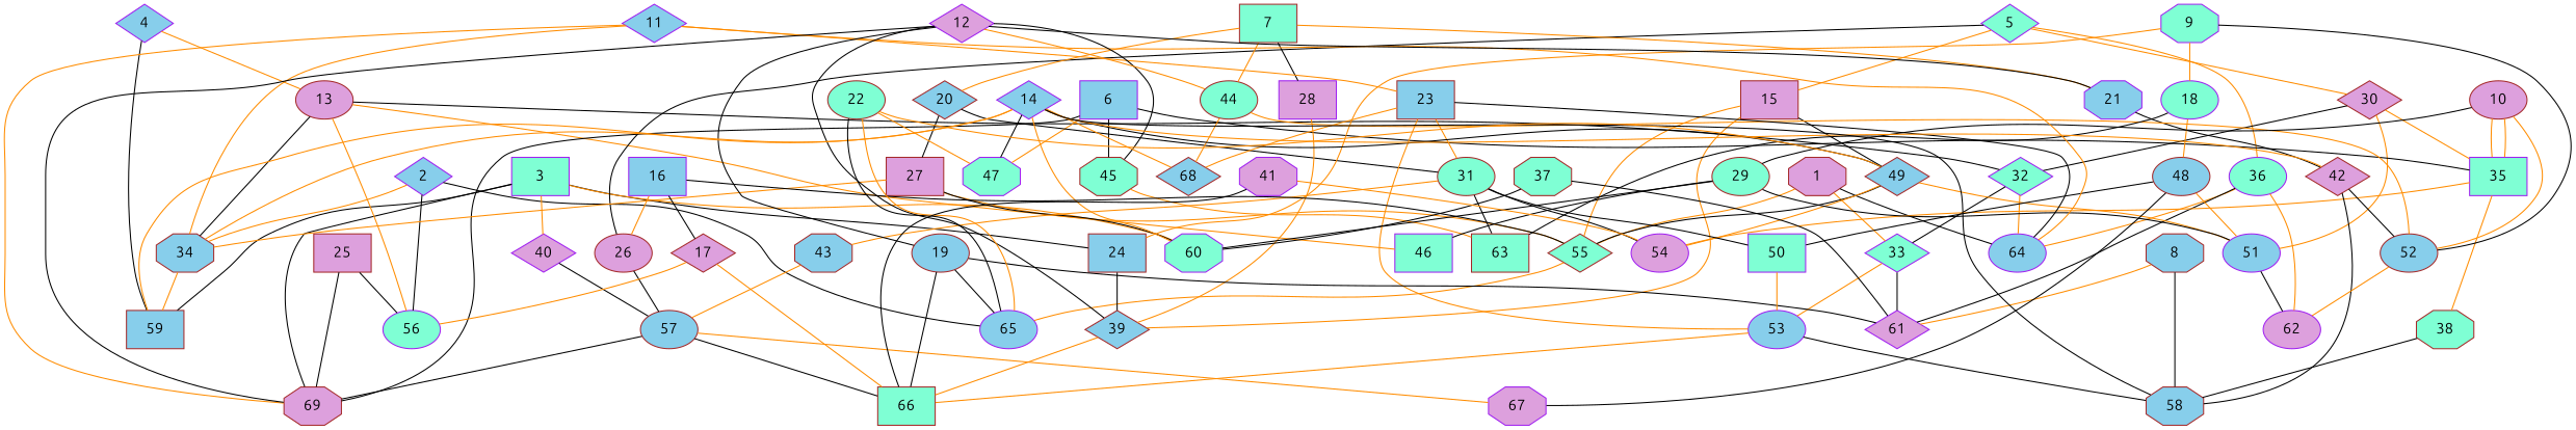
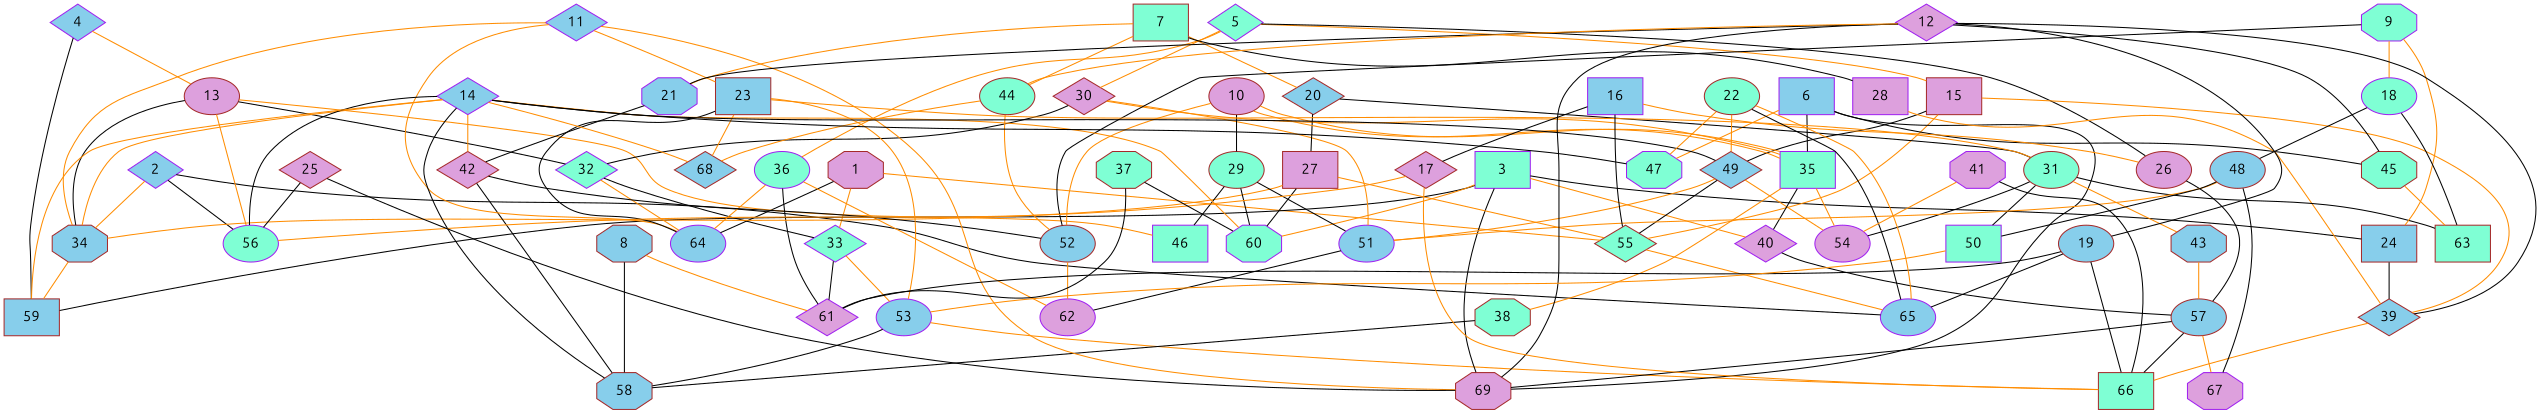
  graph {
    fontname=Ubuntu
    node [color=brown fillcolor=skyblue fontname=Ubuntu shape=ellipse style=filled]
    edge [color=darkorange fontname=Ubuntu]
    1 [fillcolor=plum shape=octagon]
    33 [color=purple fillcolor=aquamarine shape=diamond]
    55 [fillcolor=aquamarine shape=diamond]
    64 [color=purple]
    61 [color=purple fillcolor=plum shape=diamond]
    53 [color=purple]
    65 [color=purple]
    2 [color=purple shape=diamond]
    34 [shape=octagon]
    56 [color=purple fillcolor=aquamarine]
    59 [shape=box]
    3 [color=purple fillcolor=aquamarine shape=box]
    24 [shape=box]
    40 [color=purple fillcolor=plum shape=diamond]
    60 [color=purple fillcolor=aquamarine shape=octagon]
    69 [fillcolor=plum shape=octagon]
    39 [shape=diamond]
    57
    4 [color=purple shape=diamond]
    13 [fillcolor=plum]
    32 [color=purple fillcolor=aquamarine shape=diamond]
    46 [color=purple fillcolor=aquamarine shape=box]
    5 [color=purple fillcolor=aquamarine shape=diamond]
    15 [fillcolor=plum shape=box]
    26 [fillcolor=plum]
    30 [fillcolor=plum shape=diamond]
    36 [color=purple fillcolor=aquamarine]
    49 [shape=diamond]
    35 [color=purple fillcolor=aquamarine shape=box]
    51 [color=purple]
    6 [color=purple shape=box]
    45 [fillcolor=aquamarine shape=octagon]
    47 [color=purple fillcolor=aquamarine shape=octagon]
    54 [color=purple fillcolor=plum]
    38 [fillcolor=aquamarine shape=octagon]
    63 [fillcolor=aquamarine shape=box]
    7 [fillcolor=aquamarine shape=box]
    20 [shape=diamond]
    21 [color=purple shape=octagon]
    28 [color=purple fillcolor=plum shape=box]
    44 [fillcolor=aquamarine]
    27 [fillcolor=plum shape=box]
    31 [fillcolor=aquamarine]
    42 [fillcolor=plum shape=diamond]
    52
    68 [shape=diamond]
    8 [shape=octagon]
    58 [shape=octagon]
    9 [color=purple fillcolor=aquamarine shape=octagon]
    18 [color=purple fillcolor=aquamarine]
    48
    62 [color=purple fillcolor=plum]
    10 [fillcolor=plum]
    29 [fillcolor=aquamarine]
    11 [color=purple shape=diamond]
    23 [shape=box]
    12 [color=purple fillcolor=plum shape=diamond]
    19
    66 [fillcolor=aquamarine shape=box]
    14 [color=purple shape=diamond]
    16 [color=purple shape=box]
    17 [fillcolor=plum shape=diamond]
    50 [color=purple fillcolor=aquamarine shape=box]
    67 [color=purple fillcolor=plum shape=octagon]
    43 [shape=octagon]
    22 [fillcolor=aquamarine]
-   25 [fillcolor=plum shape=box]
+   25 [fillcolor=plum shape=diamond]
    37 [fillcolor=aquamarine shape=octagon]
    41 [color=purple fillcolor=plum shape=octagon]
    1 -- 33
    1 -- 55
    1 -- 64 [color=black]
    33 -- 61 [color=black]
    33 -- 53
    55 -- 65
    53 -- 58 [color=black]
    53 -- 66
    2 -- 65 [color=black]
    2 -- 34
    2 -- 56 [color=black]
    34 -- 59
    3 -- 59 [color=black]
    3 -- 24 [color=black]
    3 -- 40
    3 -- 60
    3 -- 69 [color=black]
    24 -- 39 [color=black]
    40 -- 57 [color=black]
    39 -- 66
    57 -- 69 [color=black]
    57 -- 66 [color=black]
    57 -- 67
    4 -- 59 [color=black]
    4 -- 13
    13 -- 34 [color=black]
    13 -- 56
    13 -- 32 [color=black]
    13 -- 46
    32 -- 33 [color=black]
    32 -- 64
    5 -- 15
    5 -- 26 [color=black]
    5 -- 30
    5 -- 36
    15 -- 55
    15 -- 39
    15 -- 49 [color=black]
    26 -- 57 [color=black]
    30 -- 32 [color=black]
    30 -- 35
    30 -- 51
    36 -- 64
    36 -- 61 [color=black]
    36 -- 62
    49 -- 55 [color=black]
    49 -- 51
    49 -- 54
+   35 -- 40 [color=black]
    35 -- 54
    35 -- 38
    51 -- 62 [color=black]
    6 -- 69 [color=black]
    6 -- 35 [color=black]
    6 -- 45 [color=black]
    6 -- 47
    45 -- 63
    38 -- 58 [color=black]
    7 -- 20
    7 -- 21
    7 -- 28 [color=black]
    7 -- 44
    20 -- 27 [color=black]
    20 -- 31 [color=black]
    21 -- 42 [color=black]
    28 -- 39
    44 -- 52
    44 -- 68
    27 -- 55
    27 -- 34
    27 -- 60 [color=black]
    31 -- 54 [color=black]
    31 -- 63 [color=black]
    31 -- 50 [color=black]
    31 -- 43
    42 -- 52 [color=black]
    42 -- 58 [color=black]
    52 -- 62
    8 -- 61
    8 -- 58 [color=black]
    9 -- 24
    9 -- 52 [color=black]
    9 -- 18
    18 -- 63 [color=black]
-   18 -- 48
+   18 -- 48 [color=black]
    48 -- 51
    48 -- 50 [color=black]
    48 -- 67 [color=black]
    10 -- 35
    10 -- 35
    10 -- 52
    10 -- 29 [color=black]
    29 -- 60 [color=black]
    29 -- 46 [color=black]
    29 -- 51 [color=black]
    11 -- 64
    11 -- 34
    11 -- 69
    11 -- 23
    23 -- 64 [color=black]
    23 -- 53
    23 -- 31
    23 -- 68
    12 -- 69 [color=black]
    12 -- 39 [color=black]
    12 -- 45 [color=black]
    12 -- 21 [color=black]
    12 -- 44
    12 -- 19 [color=black]
    19 -- 61 [color=black]
    19 -- 65 [color=black]
    19 -- 66 [color=black]
    14 -- 34
+   14 -- 56 [color=black]
    14 -- 59
    14 -- 60
    14 -- 49 [color=black]
    14 -- 47 [color=black]
    14 -- 42
    14 -- 68
    14 -- 58 [color=black]
    16 -- 55 [color=black]
    16 -- 26
    16 -- 17 [color=black]
    17 -- 56
    17 -- 66
    50 -- 53
    43 -- 57
    22 -- 65 [color=black]
    22 -- 65
    22 -- 49
    22 -- 47
    25 -- 56 [color=black]
    25 -- 69 [color=black]
    37 -- 61 [color=black]
    37 -- 60 [color=black]
    41 -- 54
    41 -- 66 [color=black]
  }
